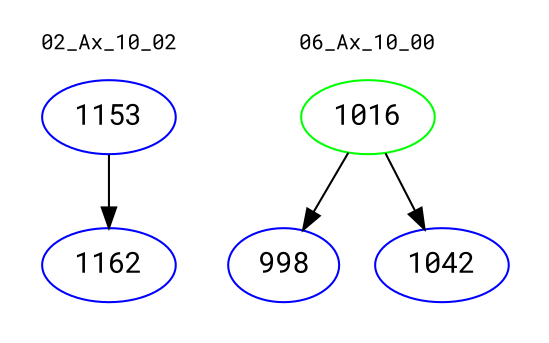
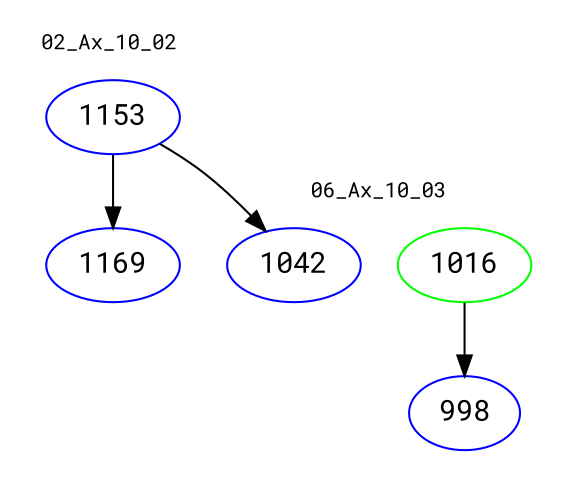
  digraph {
    fontname="Roboto Mono"
    node [color=blue fontname="Roboto Mono"]
    edge [color=black fontname="Roboto Mono"]
    n1 [label=1153]
-   n2 [label=1162]
+   n2 [label=1169]
    n3 [color=green label=1016]
    n4 [label=998]
    n5 [label=1042]
    subgraph cluster_1 {
      color=white
      fontsize=10
      label="02_Ax_10_02"
      n1
      n2
    }
    subgraph cluster_2 {
      color=white
      fontsize=10
-     label="06_Ax_10_00"
+     label="06_Ax_10_03"
      n3
      n4
      n5
    }
    n1 -> n2
    n3 -> n4
-   n3 -> n5
+   n1 -> n5
  }
